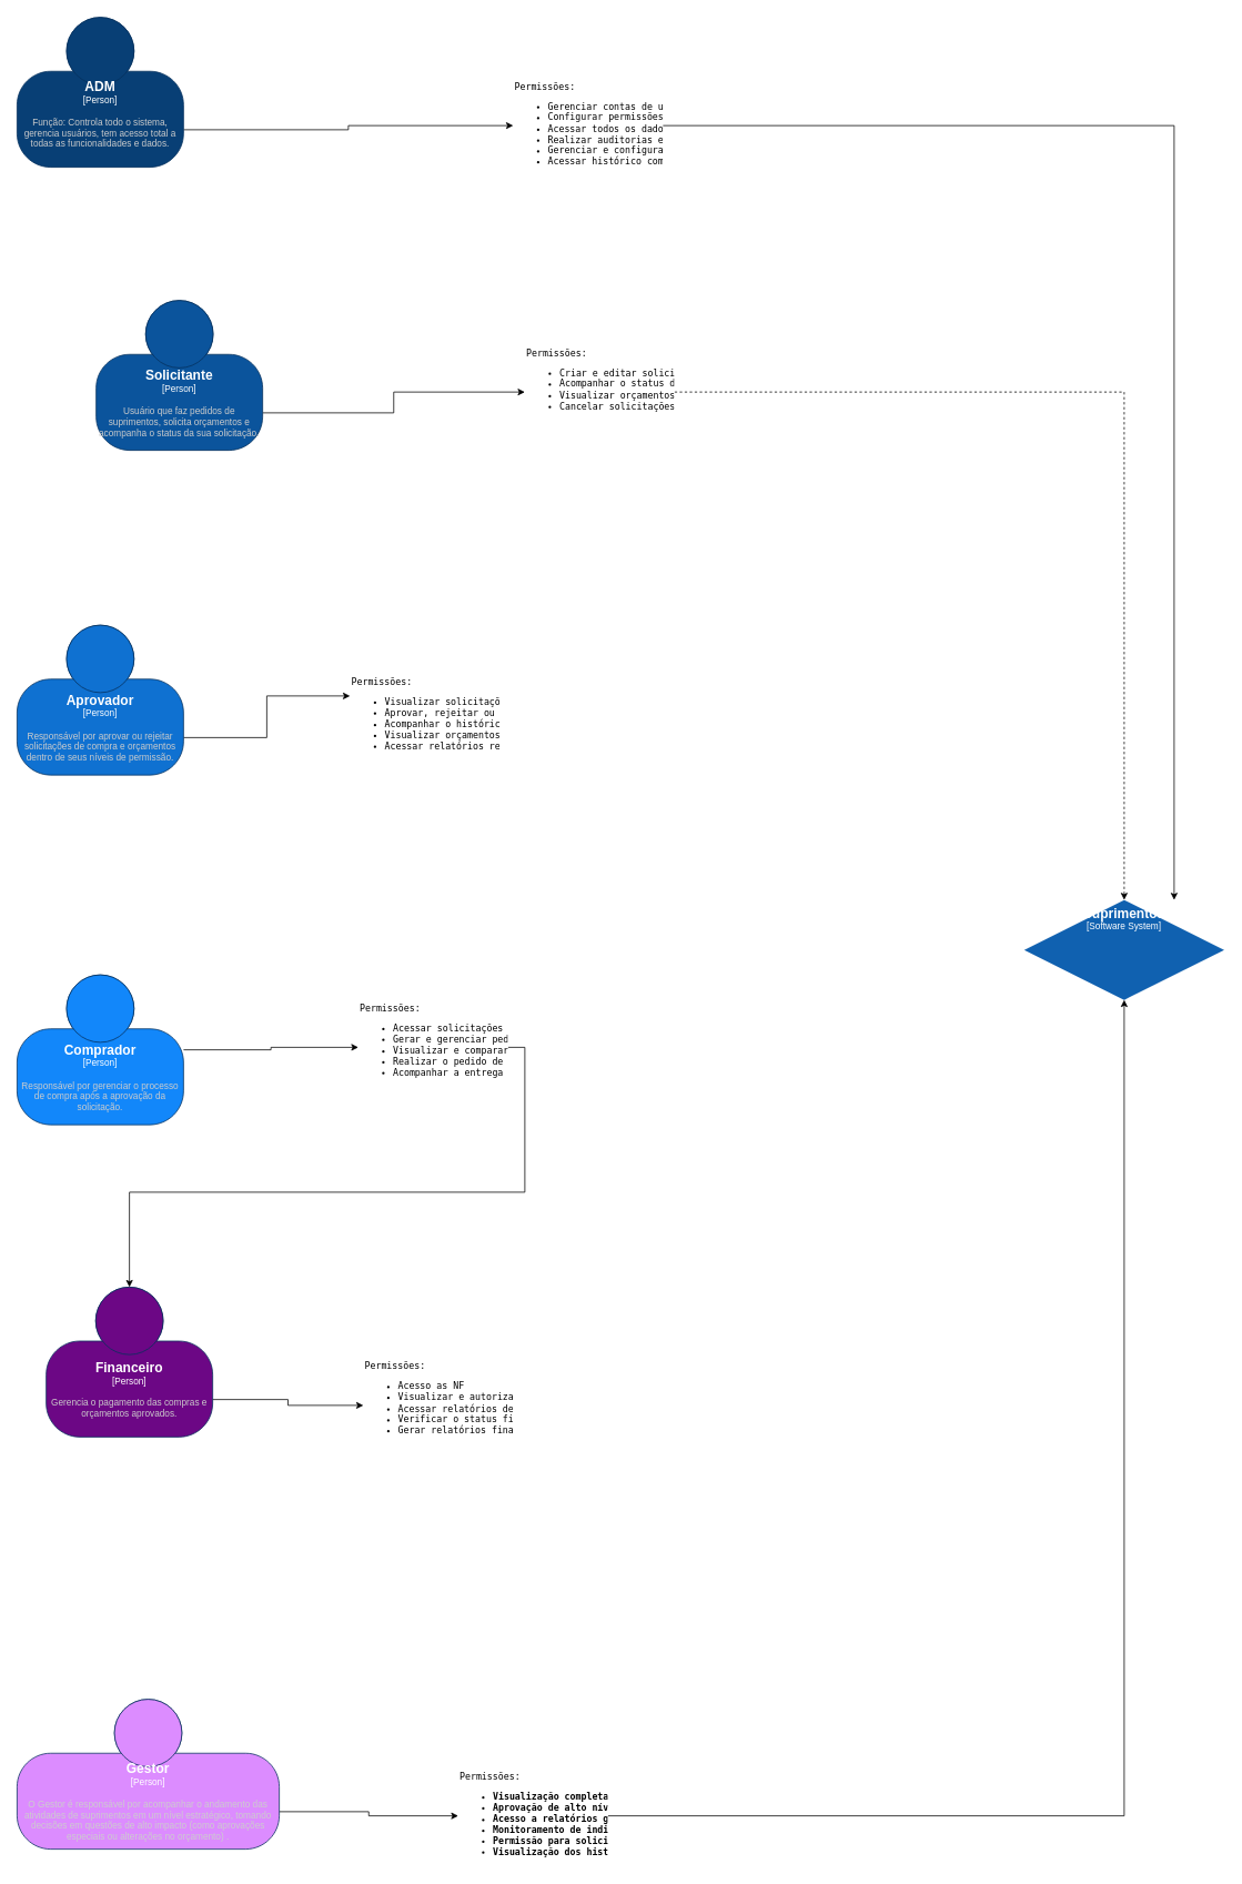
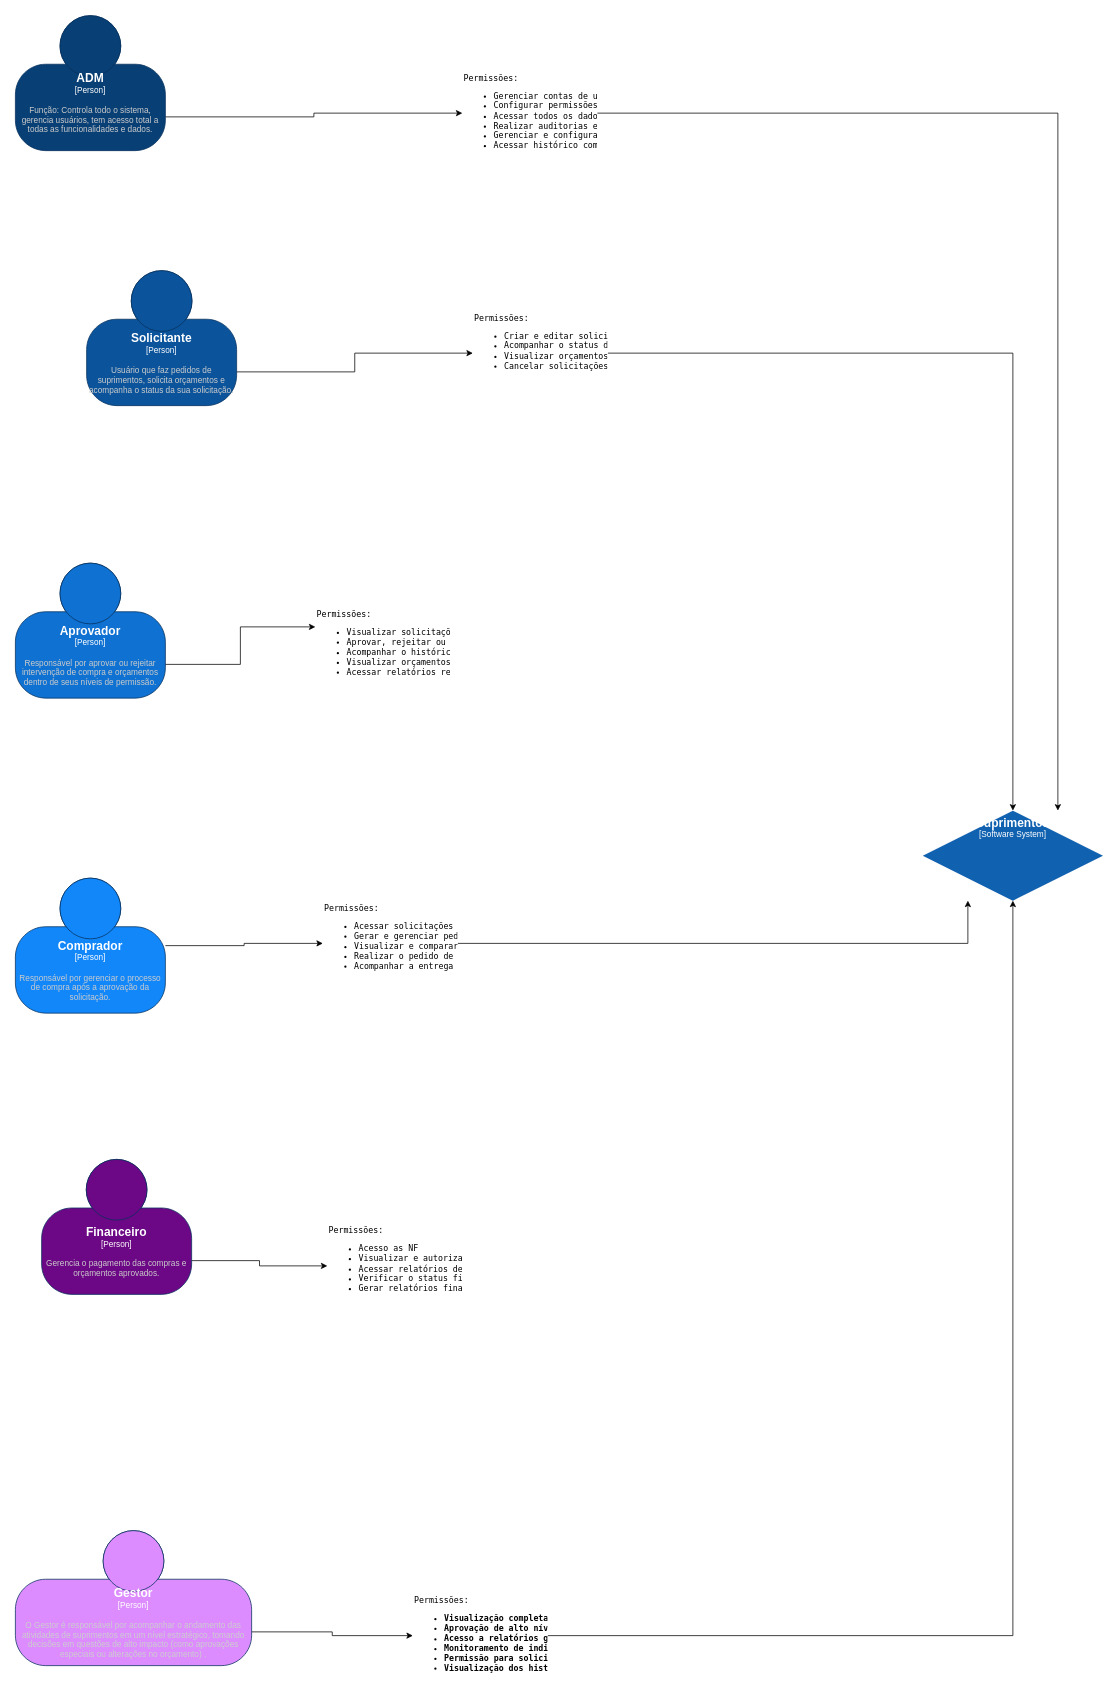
  <mxCell id="0" />
  <mxCell id="1" parent="0" />
  <mxCell id="2" style="edgeStyle=orthogonalEdgeStyle;rounded=0;orthogonalLoop=1;jettySize=auto;html=1;exitX=1;exitY=0.75;exitDx=0;exitDy=0;exitPerimeter=0;entryX=0;entryY=0.5;entryDx=0;entryDy=0;fontFamily=Helvetica;fontSize=11;fontColor=default;resizable=0;" edge="1" parent="1" source="3" target="4"><mxGeometry relative="1" as="geometry" /></mxCell>
  <mxCell id="3" value="&lt;font style=&quot;font-size: 16px&quot;&gt;&lt;b&gt;ADM&lt;/b&gt;&lt;/font&gt;&lt;div&gt;[Person]&lt;/div&gt;&lt;br&gt;&lt;div&gt;&lt;font style=&quot;font-size: 11px&quot;&gt;&lt;font color=&quot;#cccccc&quot;&gt;Função: Controla todo o sistema, gerencia usuários, tem acesso total a todas as funcionalidades e dados.&#10;&#10;&lt;/font&gt;&lt;/div&gt;" style="html=1;fontSize=11;dashed=0;whiteSpace=wrap;fillColor=#083F75;strokeColor=#06315C;fontColor=#ffffff;shape=mxgraph.c4.person2;align=center;metaEdit=1;points=[[0.5,0,0],[1,0.5,0],[1,0.75,0],[0.75,1,0],[0.5,1,0],[0.25,1,0],[0,0.75,0],[0,0.5,0]];resizable=0;flipV=0;" parent="1" vertex="1"><mxGeometry x="20" y="20" width="200" height="180" as="geometry" /></mxCell>
  <mxCell id="4" value="&lt;pre style=&quot;margin-top: 0px;&quot;&gt;&lt;font color=&quot;#000000&quot;&gt;Permissões:&lt;/font&gt;&lt;/pre&gt;&lt;pre style=&quot;margin-top: 0px;&quot;&gt;&lt;ul&gt;&lt;li&gt;&lt;font color=&quot;#000000&quot;&gt;Gerenciar contas de usuário (criação, edição, remoção).&lt;/font&gt;&lt;/li&gt;&lt;li&gt;Configurar permissões e níveis de acesso.&lt;/li&gt;&lt;li&gt;Acessar todos os dados de suprimentos (solicitações, orçamentos, status, etc.).&lt;/li&gt;&lt;li&gt;Realizar auditorias e gerar relatórios completos.&lt;/li&gt;&lt;li&gt;Gerenciar e configurar fluxos de aprovação e processos.&lt;/li&gt;&lt;li&gt;Acessar histórico completo de alterações no sistema.&lt;/li&gt;&lt;/ul&gt;&lt;/pre&gt;" style="text;html=1;whiteSpace=wrap;overflow=hidden;rounded=0;fontFamily=Helvetica;fontSize=11;resizable=0;strokeWidth=0;align=left;fillColor=none;perimeterSpacing=0;rotation=0;" parent="1" vertex="1"><mxGeometry x="616" y="90" width="180" height="120" as="geometry" /></mxCell>
  <mxCell id="5" style="edgeStyle=orthogonalEdgeStyle;rounded=0;orthogonalLoop=1;jettySize=auto;html=1;exitX=1;exitY=0.75;exitDx=0;exitDy=0;exitPerimeter=0;fontFamily=Helvetica;fontSize=11;fontColor=default;resizable=0;" edge="1" parent="1" source="6" target="7"><mxGeometry relative="1" as="geometry" /></mxCell>
  <mxCell id="6" value="&lt;font style=&quot;font-size: 16px&quot;&gt;&lt;b&gt;Solicitante&lt;/b&gt;&lt;/font&gt;&lt;div&gt;[Person]&lt;/div&gt;&lt;br&gt;&lt;div&gt;&lt;font style=&quot;font-size: 11px&quot;&gt;&lt;font color=&quot;#cccccc&quot;&gt; Usuário que faz pedidos de suprimentos, solicita orçamentos e acompanha o status da sua solicitação.&#10;&lt;/font&gt;&lt;/div&gt;" style="html=1;fontSize=11;dashed=0;whiteSpace=wrap;fillColor=#0B549C;strokeColor=#06315C;fontColor=#ffffff;shape=mxgraph.c4.person2;align=center;metaEdit=1;points=[[0.5,0,0],[1,0.5,0],[1,0.75,0],[0.75,1,0],[0.5,1,0],[0.25,1,0],[0,0.75,0],[0,0.5,0]];resizable=0;flipV=0;" parent="1" vertex="1"><mxGeometry x="115" y="360" width="200" height="180" as="geometry" /></mxCell>
  <mxCell id="7" value="&lt;pre style=&quot;margin-top: 0px;&quot;&gt;&lt;font color=&quot;#000000&quot;&gt;Permissões:&lt;/font&gt;&lt;/pre&gt;&lt;pre style=&quot;margin-top: 0px;&quot;&gt;&lt;ul&gt;&lt;li&gt;Criar e editar solicitações de compra.&lt;/li&gt;&lt;li&gt;Acompanhar o status das solicitações (aguardando orçamento, em compra, entregue, etc.).&lt;/li&gt;&lt;li&gt;Visualizar orçamentos recebidos (se permitido).&lt;/li&gt;&lt;li&gt;Cancelar solicitações em determinados estágios (antes da aprovação).&lt;/li&gt;&lt;/ul&gt;&lt;/pre&gt;" style="text;html=1;whiteSpace=wrap;overflow=hidden;rounded=0;fontFamily=Helvetica;fontSize=11;resizable=0;strokeWidth=0;align=left;fillColor=none;perimeterSpacing=0;rotation=0;" parent="1" vertex="1"><mxGeometry x="630" y="410" width="180" height="120" as="geometry" /></mxCell>
  <mxCell id="8" style="edgeStyle=orthogonalEdgeStyle;rounded=0;orthogonalLoop=1;jettySize=auto;html=1;exitX=1;exitY=0.75;exitDx=0;exitDy=0;exitPerimeter=0;entryX=0;entryY=0.25;entryDx=0;entryDy=0;fontFamily=Helvetica;fontSize=11;fontColor=default;resizable=0;" edge="1" parent="1" source="9" target="10"><mxGeometry relative="1" as="geometry" /></mxCell>
- <mxCell id="9" value="&lt;font style=&quot;font-size: 16px&quot;&gt;&lt;b&gt;Aprovador&lt;/b&gt;&lt;/font&gt;&lt;div&gt;[Person]&lt;/div&gt;&lt;br&gt;&lt;div&gt;&lt;font style=&quot;font-size: 11px&quot;&gt;&lt;font color=&quot;#cccccc&quot;&gt;Responsável por aprovar ou rejeitar solicitações de compra e orçamentos dentro de seus níveis de permissão.&lt;/font&gt;&lt;/div&gt;" style="html=1;fontSize=11;dashed=0;whiteSpace=wrap;fillColor=#0F71D1;strokeColor=#06315C;fontColor=#ffffff;shape=mxgraph.c4.person2;align=center;metaEdit=1;points=[[0.5,0,0],[1,0.5,0],[1,0.75,0],[0.75,1,0],[0.5,1,0],[0.25,1,0],[0,0.75,0],[0,0.5,0]];resizable=0;flipV=0;" parent="1" vertex="1"><mxGeometry x="20" y="750" width="200" height="180" as="geometry" /></mxCell>
+ <mxCell id="9" value="&lt;font style=&quot;font-size: 16px&quot;&gt;&lt;b&gt;Aprovador&lt;/b&gt;&lt;/font&gt;&lt;div&gt;[Person]&lt;/div&gt;&lt;br&gt;&lt;div&gt;&lt;font style=&quot;font-size: 11px&quot;&gt;&lt;font color=&quot;#cccccc&quot;&gt;Responsável por aprovar ou rejeitar intervenção de compra e orçamentos dentro de seus níveis de permissão.&lt;/font&gt;&lt;/div&gt;" style="html=1;fontSize=11;dashed=0;whiteSpace=wrap;fillColor=#0F71D1;strokeColor=#06315C;fontColor=#ffffff;shape=mxgraph.c4.person2;align=center;metaEdit=1;points=[[0.5,0,0],[1,0.5,0],[1,0.75,0],[0.75,1,0],[0.5,1,0],[0.25,1,0],[0,0.75,0],[0,0.5,0]];resizable=0;flipV=0;" parent="1" vertex="1"><mxGeometry x="20" y="750" width="200" height="180" as="geometry" /></mxCell>
  <mxCell id="10" value="&lt;pre style=&quot;margin-top: 0px;&quot;&gt;&lt;font color=&quot;#000000&quot;&gt;Permissões:&lt;/font&gt;&lt;/pre&gt;&lt;pre style=&quot;margin-top: 0px;&quot;&gt;&lt;ul&gt;&lt;li&gt;Visualizar solicitações pendentes para aprovação.&lt;/li&gt;&lt;li&gt;Aprovar, rejeitar ou solicitar ajustes em pedidos de compra.&lt;/li&gt;&lt;li&gt;Acompanhar o histórico de aprovações.&lt;/li&gt;&lt;li&gt;Visualizar orçamentos recebidos.&lt;/li&gt;&lt;li&gt;Acessar relatórios resumidos de solicitações.&lt;/li&gt;&lt;/ul&gt;&lt;/pre&gt;" style="text;html=1;whiteSpace=wrap;overflow=hidden;rounded=0;fontFamily=Helvetica;fontSize=11;resizable=0;strokeWidth=0;align=left;fillColor=none;perimeterSpacing=0;rotation=0;" parent="1" vertex="1"><mxGeometry x="420" y="805" width="180" height="120" as="geometry" /></mxCell>
  <mxCell id="11" style="edgeStyle=orthogonalEdgeStyle;rounded=0;orthogonalLoop=1;jettySize=auto;html=1;exitX=1;exitY=0.5;exitDx=0;exitDy=0;exitPerimeter=0;entryX=0;entryY=0.5;entryDx=0;entryDy=0;fontFamily=Helvetica;fontSize=11;fontColor=default;resizable=0;" edge="1" parent="1" source="12" target="13"><mxGeometry relative="1" as="geometry" /></mxCell>
  <mxCell id="12" value="&lt;font style=&quot;font-size: 16px&quot;&gt;&lt;b&gt;Comprador&lt;/b&gt;&lt;/font&gt;&lt;div&gt;[Person]&lt;/div&gt;&lt;br&gt;&lt;div&gt;&lt;font style=&quot;font-size: 11px&quot;&gt;&lt;font color=&quot;#cccccc&quot;&gt;Responsável por gerenciar o processo de compra após a aprovação da solicitação.&#10;&lt;/font&gt;&lt;/div&gt;" style="html=1;fontSize=11;dashed=0;whiteSpace=wrap;fillColor=#1287FA;strokeColor=#06315C;fontColor=#ffffff;shape=mxgraph.c4.person2;align=center;metaEdit=1;points=[[0.5,0,0],[1,0.5,0],[1,0.75,0],[0.75,1,0],[0.5,1,0],[0.25,1,0],[0,0.75,0],[0,0.5,0]];resizable=0;flipV=0;" parent="1" vertex="1"><mxGeometry x="20" y="1170" width="200" height="180" as="geometry" /></mxCell>
  <mxCell id="13" value="&lt;pre style=&quot;margin-top: 0px;&quot;&gt;&lt;font color=&quot;#000000&quot;&gt;Permissões:&lt;/font&gt;&lt;/pre&gt;&lt;pre style=&quot;margin-top: 0px;&quot;&gt;&lt;ul&gt;&lt;li&gt;Acessar solicitações aprovadas.&lt;/li&gt;&lt;li&gt;Gerar e gerenciar pedidos de orçamento.&lt;/li&gt;&lt;li&gt;Visualizar e comparar orçamentos.&lt;/li&gt;&lt;li&gt;Realizar o pedido de compra final.&lt;/li&gt;&lt;li&gt;Acompanhar a entrega e atualizar o status da compra.&lt;/li&gt;&lt;/ul&gt;&lt;/pre&gt;" style="text;html=1;whiteSpace=wrap;overflow=hidden;rounded=0;fontFamily=Helvetica;fontSize=11;resizable=0;strokeWidth=0;align=left;fillColor=none;perimeterSpacing=0;rotation=0;" parent="1" vertex="1"><mxGeometry x="430" y="1197" width="180" height="120" as="geometry" /></mxCell>
  <mxCell id="14" style="edgeStyle=orthogonalEdgeStyle;rounded=0;orthogonalLoop=1;jettySize=auto;html=1;exitX=1;exitY=0.75;exitDx=0;exitDy=0;exitPerimeter=0;entryX=0;entryY=0.5;entryDx=0;entryDy=0;fontFamily=Helvetica;fontSize=11;fontColor=default;resizable=0;" edge="1" parent="1" source="15" target="16"><mxGeometry relative="1" as="geometry" /></mxCell>
  <mxCell id="15" value="&lt;font style=&quot;font-size: 16px&quot;&gt;&lt;b&gt;Financeiro&lt;/b&gt;&lt;/font&gt;&lt;div&gt;[Person]&lt;/div&gt;&lt;br&gt;&lt;div&gt;&lt;font style=&quot;font-size: 11px&quot;&gt;&lt;font color=&quot;#cccccc&quot;&gt;Gerencia o pagamento das compras e orçamentos aprovados.&lt;/font&gt;&lt;/div&gt;" style="html=1;fontSize=11;dashed=0;whiteSpace=wrap;fillColor=#6C0785;strokeColor=#06315C;fontColor=#ffffff;shape=mxgraph.c4.person2;align=center;metaEdit=1;points=[[0.5,0,0],[1,0.5,0],[1,0.75,0],[0.75,1,0],[0.5,1,0],[0.25,1,0],[0,0.75,0],[0,0.5,0]];resizable=0;flipV=0;" parent="1" vertex="1"><mxGeometry x="55" y="1545" width="200" height="180" as="geometry" /></mxCell>
  <mxCell id="16" value="&lt;pre style=&quot;margin-top: 0px;&quot;&gt;&lt;font color=&quot;#000000&quot;&gt;Permissões:&lt;/font&gt;&lt;/pre&gt;&lt;pre style=&quot;margin-top: 0px;&quot;&gt;&lt;ul&gt;&lt;li&gt;Acesso as NF&lt;/li&gt;&lt;li&gt;Visualizar e autorizar pagamentos de pedidos.&lt;/li&gt;&lt;li&gt;Acessar relatórios de compra e orçamento.&lt;/li&gt;&lt;li&gt;Verificar o status financeiro das compras (pago, pendente, etc.).&lt;/li&gt;&lt;li&gt;Gerar relatórios financeiros sobre os pedidos.&lt;/li&gt;&lt;/ul&gt;&lt;/pre&gt;" style="text;html=1;whiteSpace=wrap;overflow=hidden;rounded=0;fontFamily=Helvetica;fontSize=11;resizable=0;strokeWidth=0;align=left;fillColor=none;perimeterSpacing=0;rotation=0;" parent="1" vertex="1"><mxGeometry x="436" y="1627" width="180" height="120" as="geometry" /></mxCell>
  <mxCell id="17" style="edgeStyle=orthogonalEdgeStyle;rounded=0;orthogonalLoop=1;jettySize=auto;html=1;exitX=1;exitY=0.75;exitDx=0;exitDy=0;exitPerimeter=0;entryX=0;entryY=0.5;entryDx=0;entryDy=0;fontFamily=Helvetica;fontSize=11;fontColor=default;resizable=0;" edge="1" parent="1" source="18" target="19"><mxGeometry relative="1" as="geometry" /></mxCell>
  <mxCell id="18" value="&lt;font style=&quot;font-size: 16px&quot;&gt;&lt;b&gt;Gestor &lt;/b&gt;&lt;/font&gt;&lt;div&gt;[Person]&lt;/div&gt;&lt;br&gt;&lt;div&gt;&lt;font style=&quot;font-size: 11px&quot;&gt;&lt;font color=&quot;#cccccc&quot;&gt;O Gestor é responsável por acompanhar o andamento das atividades de suprimentos em um nível estratégico, tomando decisões em questões de alto impacto (como aprovações especiais ou alterações no orçamento) .&lt;/font&gt;&lt;/div&gt;" style="html=1;fontSize=11;dashed=0;whiteSpace=wrap;fillColor=#DC8CFF;strokeColor=#06315C;fontColor=#ffffff;shape=mxgraph.c4.person2;align=center;metaEdit=1;points=[[0.5,0,0],[1,0.5,0],[1,0.75,0],[0.75,1,0],[0.5,1,0],[0.25,1,0],[0,0.75,0],[0,0.5,0]];resizable=0;flipV=0;" parent="1" vertex="1"><mxGeometry x="20" y="2040" width="315" height="180" as="geometry" /></mxCell>
  <mxCell id="19" value="&lt;pre style=&quot;margin-top: 0px;&quot;&gt;&lt;font color=&quot;#000000&quot;&gt;Permissões:&lt;/font&gt;&lt;/pre&gt;&lt;pre style=&quot;margin-top: 0px;&quot;&gt;&lt;ul&gt;&lt;li&gt;&lt;strong&gt;Visualização completa&lt;/strong&gt; do andamento das solicitações, compras, e orçamentos, mas sem intervenção direta nos processos operacionais (como editar ou criar solicitações).&lt;/li&gt;&lt;li&gt;&lt;strong&gt;Aprovação de alto nível&lt;/strong&gt; em casos especiais (solicitações acima de um determinado valor, exceções fora do fluxo normal de aprovação).&lt;/li&gt;&lt;li&gt;&lt;strong&gt;Acesso a relatórios gerenciais e financeiros&lt;/strong&gt;, com visões consolidadas do setor de suprimentos (quantidade de compras, valores totais, performance de fornecedores, análise de custos).&lt;/li&gt;&lt;li&gt;&lt;strong&gt;Monitoramento de indicadores-chave&lt;/strong&gt; (KPIs) do setor de suprimentos, como prazos médios de entrega, cumprimento de orçamentos, eficiência no processo de compra.&lt;/li&gt;&lt;li&gt;&lt;strong&gt;Permissão para solicitar auditorias&lt;/strong&gt; ou rever decisões importantes em casos excepcionais.&lt;/li&gt;&lt;li&gt;&lt;strong&gt;Visualização dos históricos de ações&lt;/strong&gt;, permitindo acompanhar o fluxo de trabalho e avaliar a eficiência do processo de suprimentos.&lt;/li&gt;&lt;/ul&gt;&lt;/pre&gt;" style="text;html=1;whiteSpace=wrap;overflow=hidden;rounded=0;fontFamily=Helvetica;fontSize=11;resizable=0;strokeWidth=0;align=left;fillColor=none;perimeterSpacing=0;rotation=0;" parent="1" vertex="1"><mxGeometry x="550" y="2120" width="180" height="120" as="geometry" /></mxCell>
  <mxCell id="20" value="&lt;font style=&quot;font-size: 16px&quot;&gt;&lt;b&gt;Suprimentos&lt;/b&gt;&lt;/font&gt;&lt;div&gt;[Software System]&lt;/div&gt;&lt;br&gt;&lt;div&gt;&lt;font style=&quot;font-size: 11px&quot;&gt;&lt;font color=&quot;#cccccc&quot;&gt;&lt;/font&gt;&lt;/div&gt;" style="rhombus;whiteSpace=wrap;html=1;labelBackgroundColor=none;fillColor=#1061B0;fontColor=#ffffff;align=center;arcSize=10;strokeColor=#0D5091;metaEdit=1;resizable=0;points=[[0.25,0,0],[0.5,0,0],[0.75,0,0],[1,0.25,0],[1,0.5,0],[1,0.75,0],[0.75,1,0],[0.5,1,0],[0.25,1,0],[0,0.75,0],[0,0.5,0],[0,0.25,0]];strokeWidth=0;verticalAlign=top;fontFamily=Helvetica;fontSize=11;" vertex="1" parent="1"><mxGeometry x="1230" y="1080" width="240" height="120" as="geometry" /></mxCell>
- <mxCell id="21" style="edgeStyle=orthogonalEdgeStyle;rounded=0;orthogonalLoop=1;jettySize=auto;html=1;exitX=1;exitY=0.5;exitDx=0;exitDy=0;entryX=0.5;entryY=0;entryDx=0;entryDy=0;entryPerimeter=0;fontFamily=Helvetica;fontSize=11;fontColor=default;resizable=0;dashed=1;" edge="1" parent="1" source="7" target="20"><mxGeometry relative="1" as="geometry" /></mxCell>
- <mxCell id="22" style="edgeStyle=orthogonalEdgeStyle;rounded=0;orthogonalLoop=1;jettySize=auto;html=1;exitX=1;exitY=0.5;exitDx=0;exitDy=0;fontFamily=Helvetica;fontSize=11;fontColor=default;resizable=0;" edge="1" parent="1" source="13" target="15"><mxGeometry relative="1" as="geometry" /></mxCell>
+ <mxCell id="21" style="edgeStyle=orthogonalEdgeStyle;rounded=0;orthogonalLoop=1;jettySize=auto;html=1;exitX=1;exitY=0.5;exitDx=0;exitDy=0;entryX=0.5;entryY=0;entryDx=0;entryDy=0;entryPerimeter=0;fontFamily=Helvetica;fontSize=11;fontColor=default;resizable=0;" edge="1" parent="1" source="7" target="20"><mxGeometry relative="1" as="geometry" /></mxCell>
+ <mxCell id="22" style="edgeStyle=orthogonalEdgeStyle;rounded=0;orthogonalLoop=1;jettySize=auto;html=1;exitX=1;exitY=0.5;exitDx=0;exitDy=0;entryX=0.25;entryY=1;entryDx=0;entryDy=0;entryPerimeter=0;fontFamily=Helvetica;fontSize=11;fontColor=default;resizable=0;" edge="1" parent="1" source="13" target="20"><mxGeometry relative="1" as="geometry" /></mxCell>
  <mxCell id="23" style="edgeStyle=orthogonalEdgeStyle;rounded=0;orthogonalLoop=1;jettySize=auto;html=1;exitX=1;exitY=0.5;exitDx=0;exitDy=0;entryX=0.5;entryY=1;entryDx=0;entryDy=0;entryPerimeter=0;fontFamily=Helvetica;fontSize=11;fontColor=default;resizable=0;" edge="1" parent="1" source="19" target="20"><mxGeometry relative="1" as="geometry" /></mxCell>
  <mxCell id="24" style="edgeStyle=orthogonalEdgeStyle;rounded=0;orthogonalLoop=1;jettySize=auto;html=1;exitX=1;exitY=0.5;exitDx=0;exitDy=0;entryX=0.75;entryY=0;entryDx=0;entryDy=0;entryPerimeter=0;fontFamily=Helvetica;fontSize=11;fontColor=default;resizable=0;" edge="1" parent="1" source="4" target="20"><mxGeometry relative="1" as="geometry" /></mxCell>
